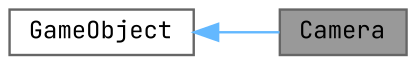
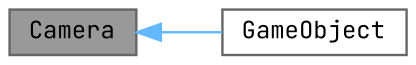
  digraph {
    rankdir=LR
    fontname="JetBrains Mono"
    node [color=gray40 fontname="JetBrains Mono" fontsize=10 shape=box style=filled]
    n1 [fillcolor=grey60 fontcolor=black height=0.2 label=Camera width=0.4]
    n2 [fillcolor=white height=0.2 label=GameObject width=0.4]
-   n2 -> n1 [color=steelblue1 dir=back fontname="JetBrains Mono" fontsize=10 labelfontname=Helvetica labelfontsize=10 style=solid]
+   n1 -> n2 [color=steelblue1 dir=back fontname="JetBrains Mono" fontsize=10 labelfontname=Helvetica labelfontsize=10 style=solid]
  }
